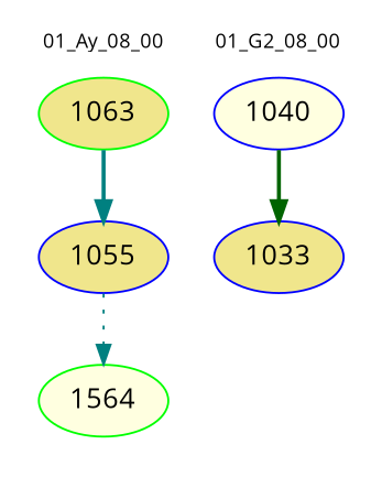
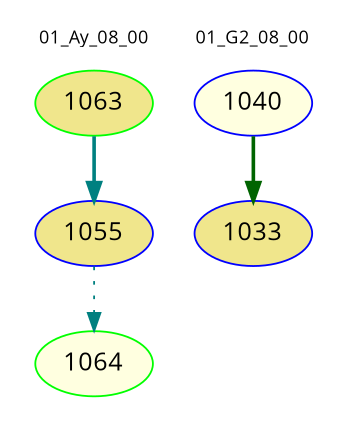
  digraph {
    fontname="Open Sans"
    node [color=blue fillcolor=khaki fontname="Open Sans" style=filled]
    edge [color=teal fontname="Open Sans" style=bold]
    n1 [color=green label=1063]
    n2 [label=1055]
-   n3 [color=green fillcolor=lightyellow label=1564]
+   n3 [color=green fillcolor=lightyellow label=1064]
    n4 [fillcolor=lightyellow label=1040]
    n5 [label=1033]
    subgraph cluster_1 {
      color=white
      fontsize=10
      label="01_Ay_08_00"
      n1
      n2
      n3
    }
    subgraph cluster_2 {
      color=white
      fontsize=10
      label="01_G2_08_00"
      n4
      n5
    }
    n1 -> n2
    n2 -> n3 [style=dotted]
    n4 -> n5 [color=darkgreen]
  }
